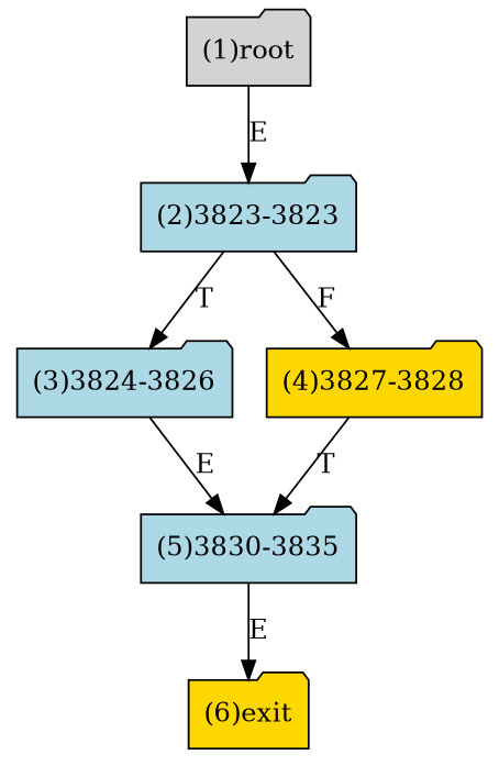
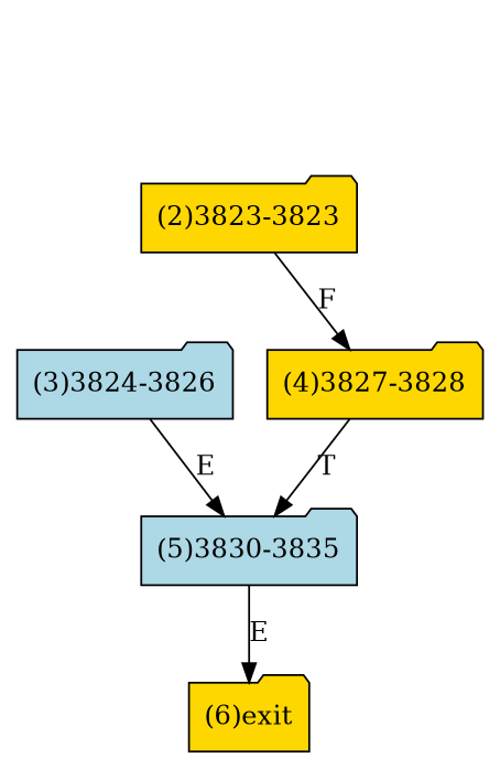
  digraph {
    node [fillcolor=gold shape=folder style=filled]
-   n1 [fillcolor=lightgrey label="(1)root"]
-   n2 [fillcolor=lightblue label="(2)3823-3823"]
+   n2 [label="(2)3823-3823"]
    n3 [fillcolor=lightblue label="(3)3824-3826"]
    n4 [label="(4)3827-3828"]
    n5 [fillcolor=lightblue label="(5)3830-3835"]
    n6 [label="(6)exit"]
-   n1 -> n2 [label=E]
-   n2 -> n3 [label=T]
    n2 -> n4 [label=F]
    n3 -> n5 [label=E]
    n4 -> n5 [label=T]
    n5 -> n6 [label=E]
  }
